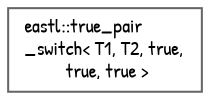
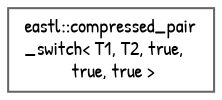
  digraph {
    rankdir=TB
    fontname="Patrick Hand"
-   n1 [color=grey40 fillcolor=white fontname="Patrick Hand" fontsize=10 height=0.2 label="eastl::true_pair\l_switch\< T1, T2, true,\l true, true \>" shape=box style=filled width=0.4]
+   n1 [color=grey40 fillcolor=white fontname="Patrick Hand" fontsize=10 height=0.2 label="eastl::compressed_pair\l_switch\< T1, T2, true,\l true, true \>" shape=box style=filled width=0.4]
  }
